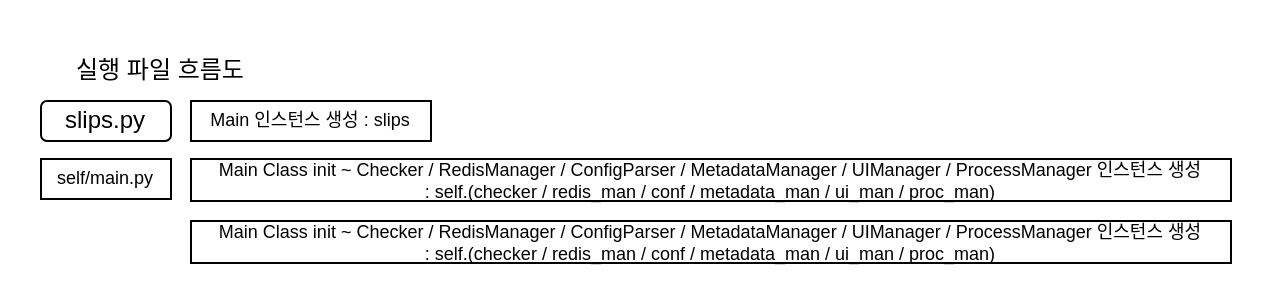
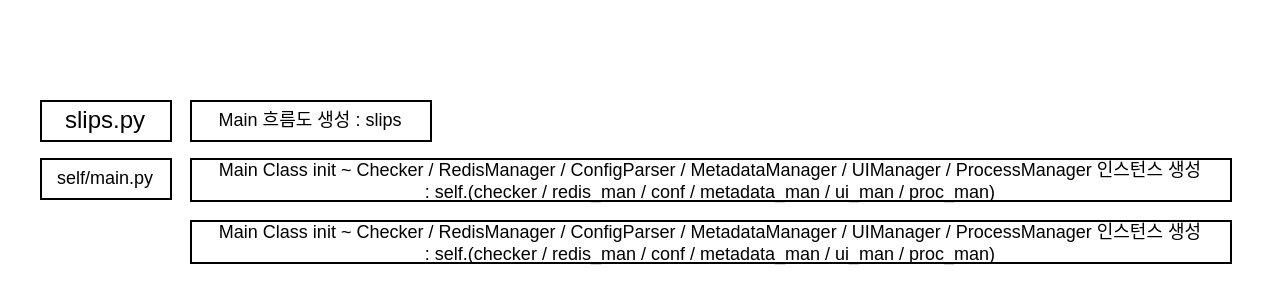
  <mxCell id="0" />
  <mxCell id="1" parent="0" />
- <mxCell id="2" value="실행 파일 흐름도" style="text;html=1;align=center;verticalAlign=middle;whiteSpace=wrap;rounded=0;" vertex="1" parent="1"><mxGeometry x="25" y="20" width="110" height="30" as="geometry" /></mxCell>
- <mxCell id="3" value="slips.py" style="html=1;whiteSpace=wrap;rounded=1;" vertex="1" parent="1"><mxGeometry x="20" y="50" width="65" height="20" as="geometry" /></mxCell>
+ <mxCell id="3" value="slips.py" style="rounded=0;html=1;whiteSpace=wrap;" vertex="1" parent="1"><mxGeometry x="20" y="50" width="65" height="20" as="geometry" /></mxCell>
  <mxCell id="4" value="self/main.py" style="rounded=0;html=1;whiteSpace=wrap;fontSize=9;" vertex="1" parent="1"><mxGeometry x="20" y="79" width="65" height="20" as="geometry" /></mxCell>
- <mxCell id="5" value="Main 인스턴스 생성 : slips" style="rounded=0;html=1;whiteSpace=wrap;fontSize=9;" vertex="1" parent="1"><mxGeometry x="95" y="50" width="120" height="20" as="geometry" /></mxCell>
+ <mxCell id="5" value="Main 흐름도 생성 : slips" style="rounded=0;html=1;whiteSpace=wrap;fontSize=9;" vertex="1" parent="1"><mxGeometry x="95" y="50" width="120" height="20" as="geometry" /></mxCell>
  <mxCell id="6" value="Main Class init ~ Checker / RedisManager / ConfigParser / MetadataManager / UIManager / ProcessManager 인스턴스 생성&lt;div&gt;: self.(checker / redis_man / conf / metadata_man / ui_man / proc_man)&lt;/div&gt;" style="rounded=0;html=1;whiteSpace=wrap;fontSize=9;" vertex="1" parent="1"><mxGeometry x="95" y="79" width="520" height="21" as="geometry" /></mxCell>
  <mxCell id="7" value="Main Class init ~ Checker / RedisManager / ConfigParser / MetadataManager / UIManager / ProcessManager 인스턴스 생성&lt;div&gt;: self.(checker / redis_man / conf / metadata_man / ui_man / proc_man)&lt;/div&gt;" style="rounded=0;html=1;whiteSpace=wrap;fontSize=9;" vertex="1" parent="1"><mxGeometry x="95" y="110" width="520" height="21" as="geometry" /></mxCell>
